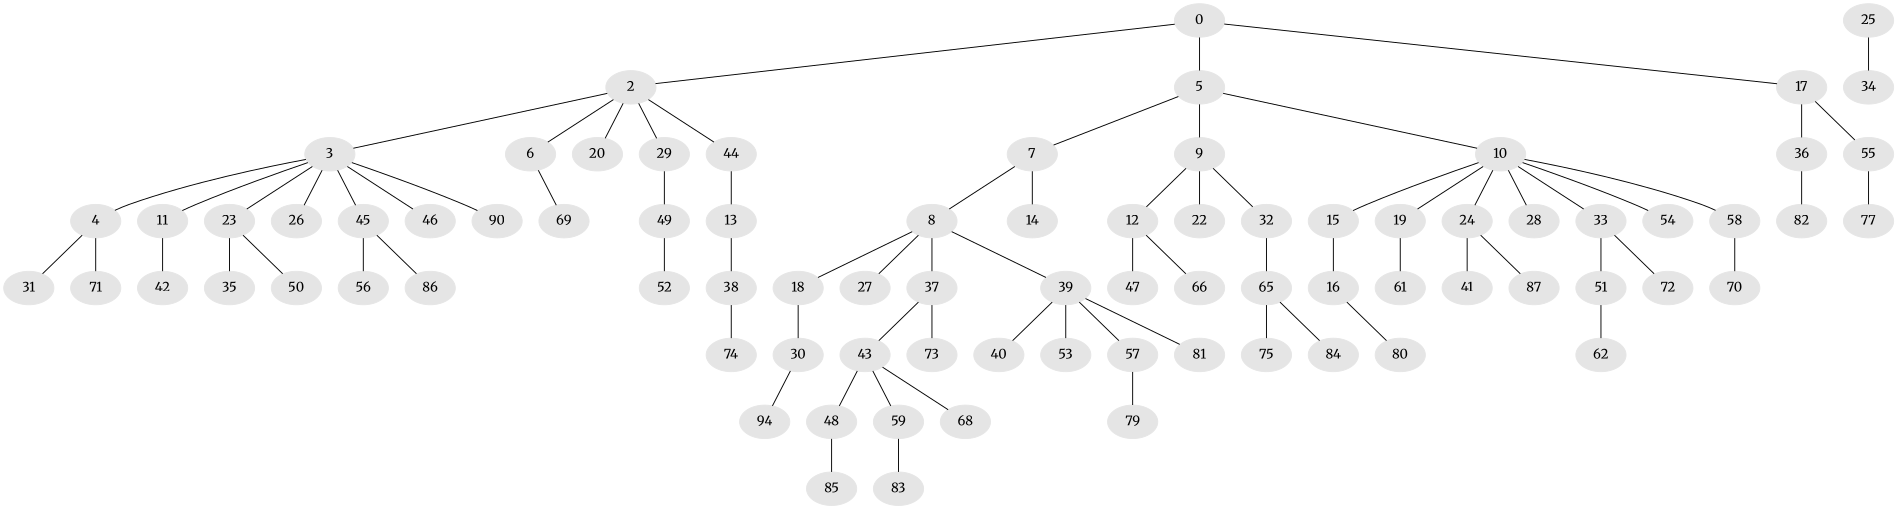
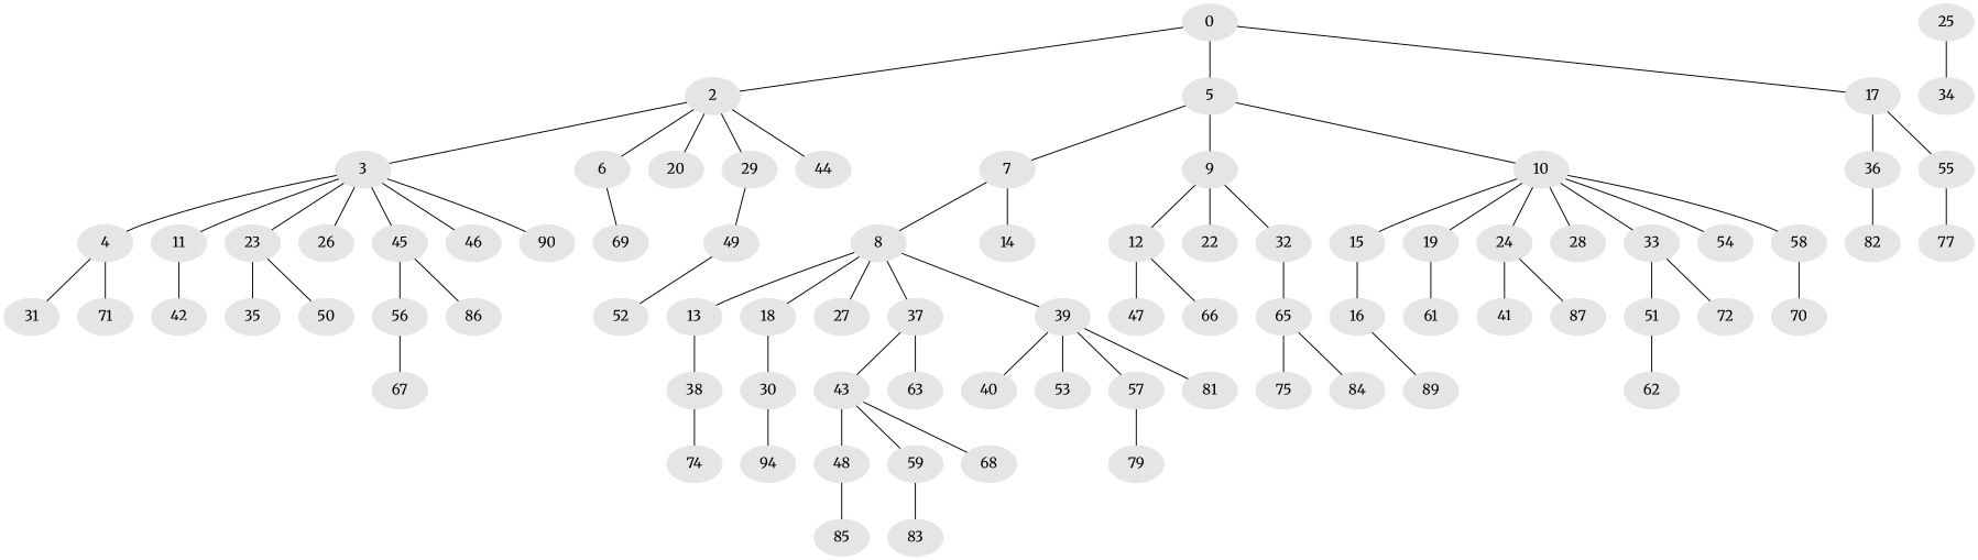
  graph {
    fontname=Merriweather
    node [color=gray90 fontname=Merriweather style=filled]
    edge [fontname=Merriweather]
    n1 [label=0]
    2
    5
    17
    3
    6
    20
    29
    44
    7
    9
    10
    36
    55
    4
    11
    23
    26
    45
    46
    n21 [label=90]
    69
    49
    31
    71
    42
    35
    50
    56
    86
    8
    14
    12
    22
    32
    15
    19
    24
    28
    33
    54
    58
    13
    18
    27
    37
    39
    38
    30
    43
-   73
+   73 [label=63]
    40
    53
    57
    81
    47
    66
    65
    16
    61
    41
    87
    25
    34
    51
    72
    70
    74
-   80
+   80 [label=89]
    82
    77
    n72 [label=94]
    52
    75
    84
    62
    48
    59
    68
    79
    85
    83
+   67
    n1 -- 2
    n1 -- 5
    n1 -- 17
    2 -- 3
    2 -- 6
    2 -- 20
    2 -- 29
    2 -- 44
    5 -- 7
    5 -- 9
    5 -- 10
    17 -- 36
    17 -- 55
    3 -- 4
    3 -- 11
    3 -- 23
    3 -- 26
    3 -- 45
    3 -- 46
    3 -- n21
    6 -- 69
    29 -- 49
    7 -- 8
    7 -- 14
    9 -- 12
    9 -- 22
    9 -- 32
    10 -- 15
    10 -- 19
    10 -- 24
    10 -- 28
    10 -- 33
    10 -- 54
    10 -- 58
    36 -- 82
    55 -- 77
    4 -- 31
    4 -- 71
    11 -- 42
    23 -- 35
    23 -- 50
    45 -- 56
    45 -- 86
    49 -- 52
-   44 -- 13
+   56 -- 67
+   8 -- 13
    8 -- 18
    8 -- 27
    8 -- 37
    8 -- 39
    12 -- 47
    12 -- 66
    32 -- 65
    15 -- 16
    19 -- 61
    24 -- 41
    24 -- 87
    33 -- 51
    33 -- 72
    58 -- 70
    13 -- 38
    18 -- 30
    37 -- 43
    37 -- 73
    39 -- 40
    39 -- 53
    39 -- 57
    39 -- 81
    38 -- 74
    30 -- n72
    43 -- 48
    43 -- 59
    43 -- 68
    57 -- 79
    65 -- 75
    65 -- 84
    16 -- 80
    25 -- 34
    51 -- 62
    48 -- 85
    59 -- 83
  }
